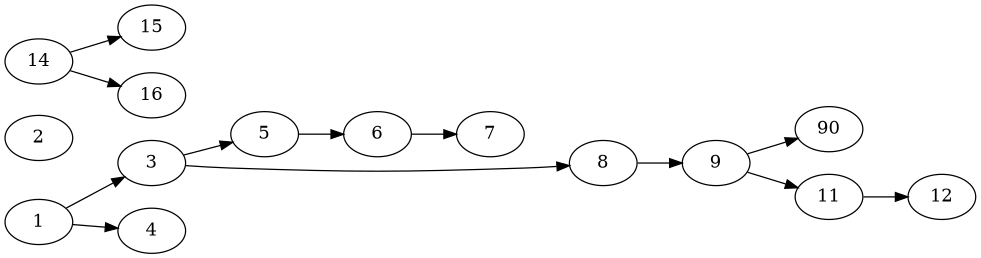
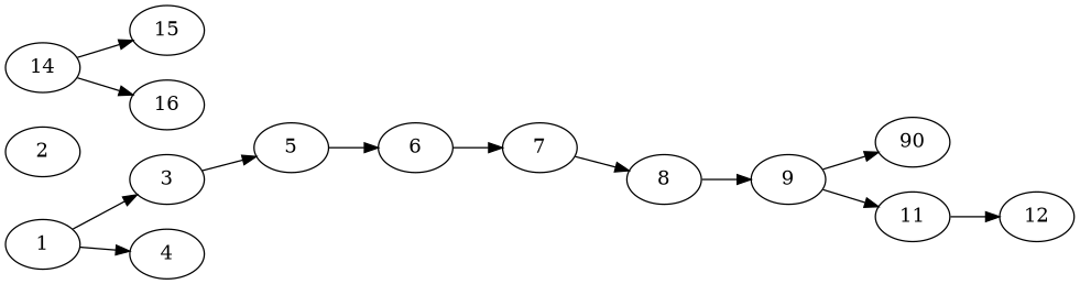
  digraph {
    rankdir=LR
    node [alpha=0.05]
    1 [alpha=0.11 expect_size=156067293162828960]
    3 [alpha=0.15 expect_size=86227251140571600]
    4 [alpha=0.00 expect_size=146623100156655960064]
    5 [expect_size=1742498230327153]
    6 [alpha=0.12 expect_size=3354140871874784]
    2 [alpha=0.02 expect_size=24748865132355332]
    7 [alpha=0.10 expect_size=3805852641297170432]
    8 [alpha=0.14 expect_size=33173212643728232]
    9 [expect_size=1514658980249675]
    n10 [alpha=0.03 expect_size=474452632762301056 label=90]
    11 [expect_size=222091099434924928]
    12 [alpha=0.12 expect_size=13881098879018991616]
    14 [expect_size=4098330920493252608]
    15 [alpha=0.07 expect_size=1182209628633203]
    16 [alpha=0.12 expect_size=58977693375186536]
    1 -> 3
    1 -> 4
    3 -> 5
    5 -> 6
    6 -> 7
-   3 -> 8
+   7 -> 8
    8 -> 9
    9 -> n10
    9 -> 11
    11 -> 12
    14 -> 15
    14 -> 16
  }
